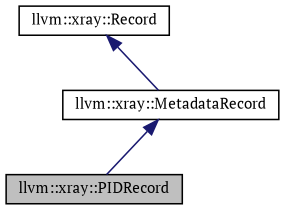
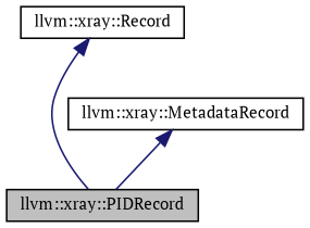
  digraph {
    fontname="PT Serif"
    node [color=black fontname="PT Serif" fontsize=10 shape=box]
    edge [color=midnightblue dir=back fontname="PT Serif" fontsize=10 labelfontname=Helvetica labelfontsize=10 style=solid]
    n1 [fillcolor=grey75 fontcolor=black height=0.2 label="llvm::xray::PIDRecord" style=filled width=0.4]
    n2 [height=0.2 label="llvm::xray::MetadataRecord" width=0.4]
    n3 [height=0.2 label="llvm::xray::Record" width=0.4]
    n2 -> n1
-   n3 -> n2
+   n3 -> n1
  }
